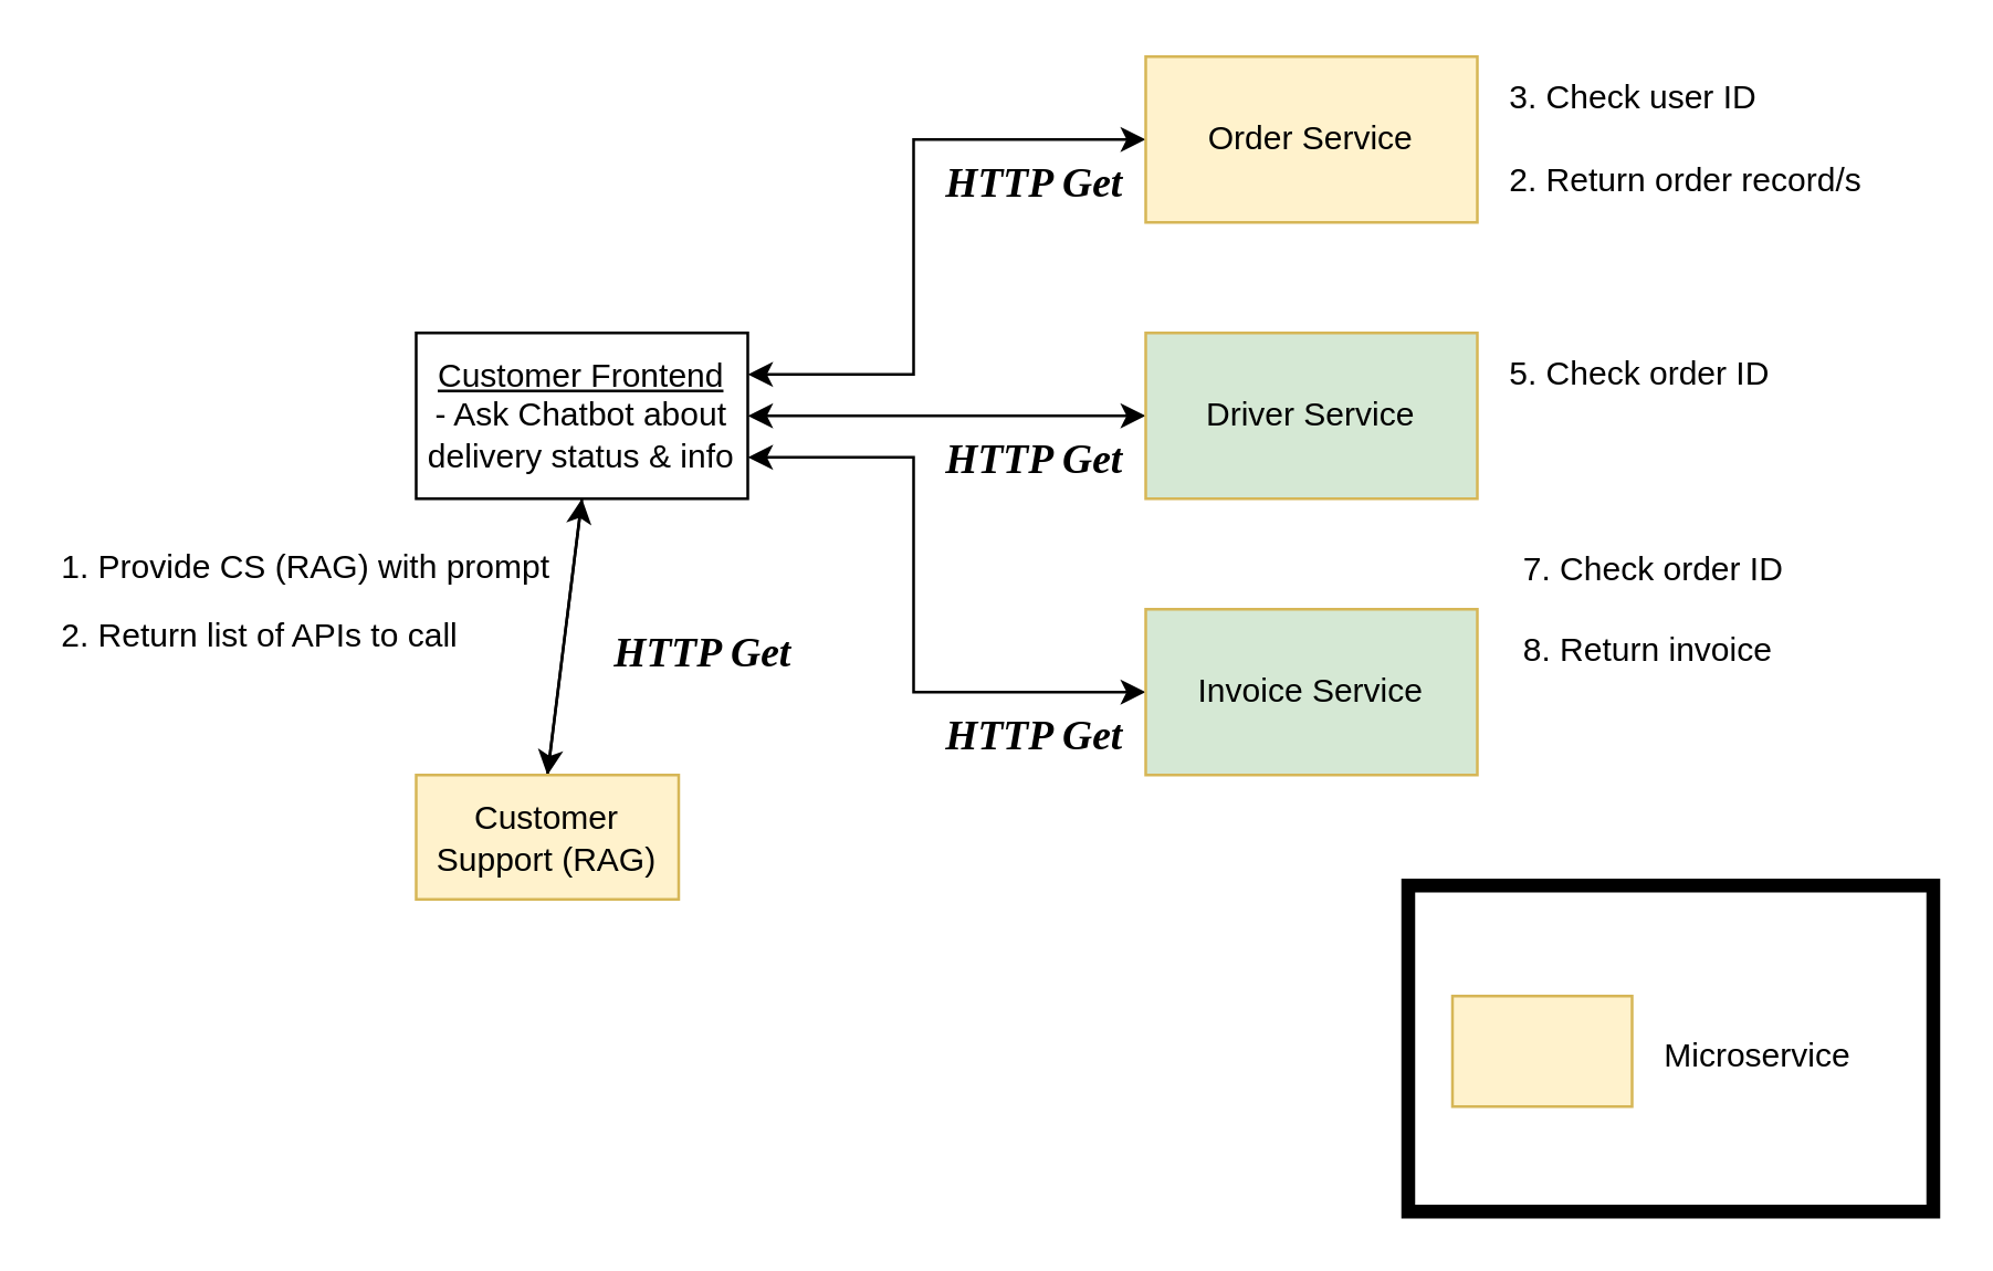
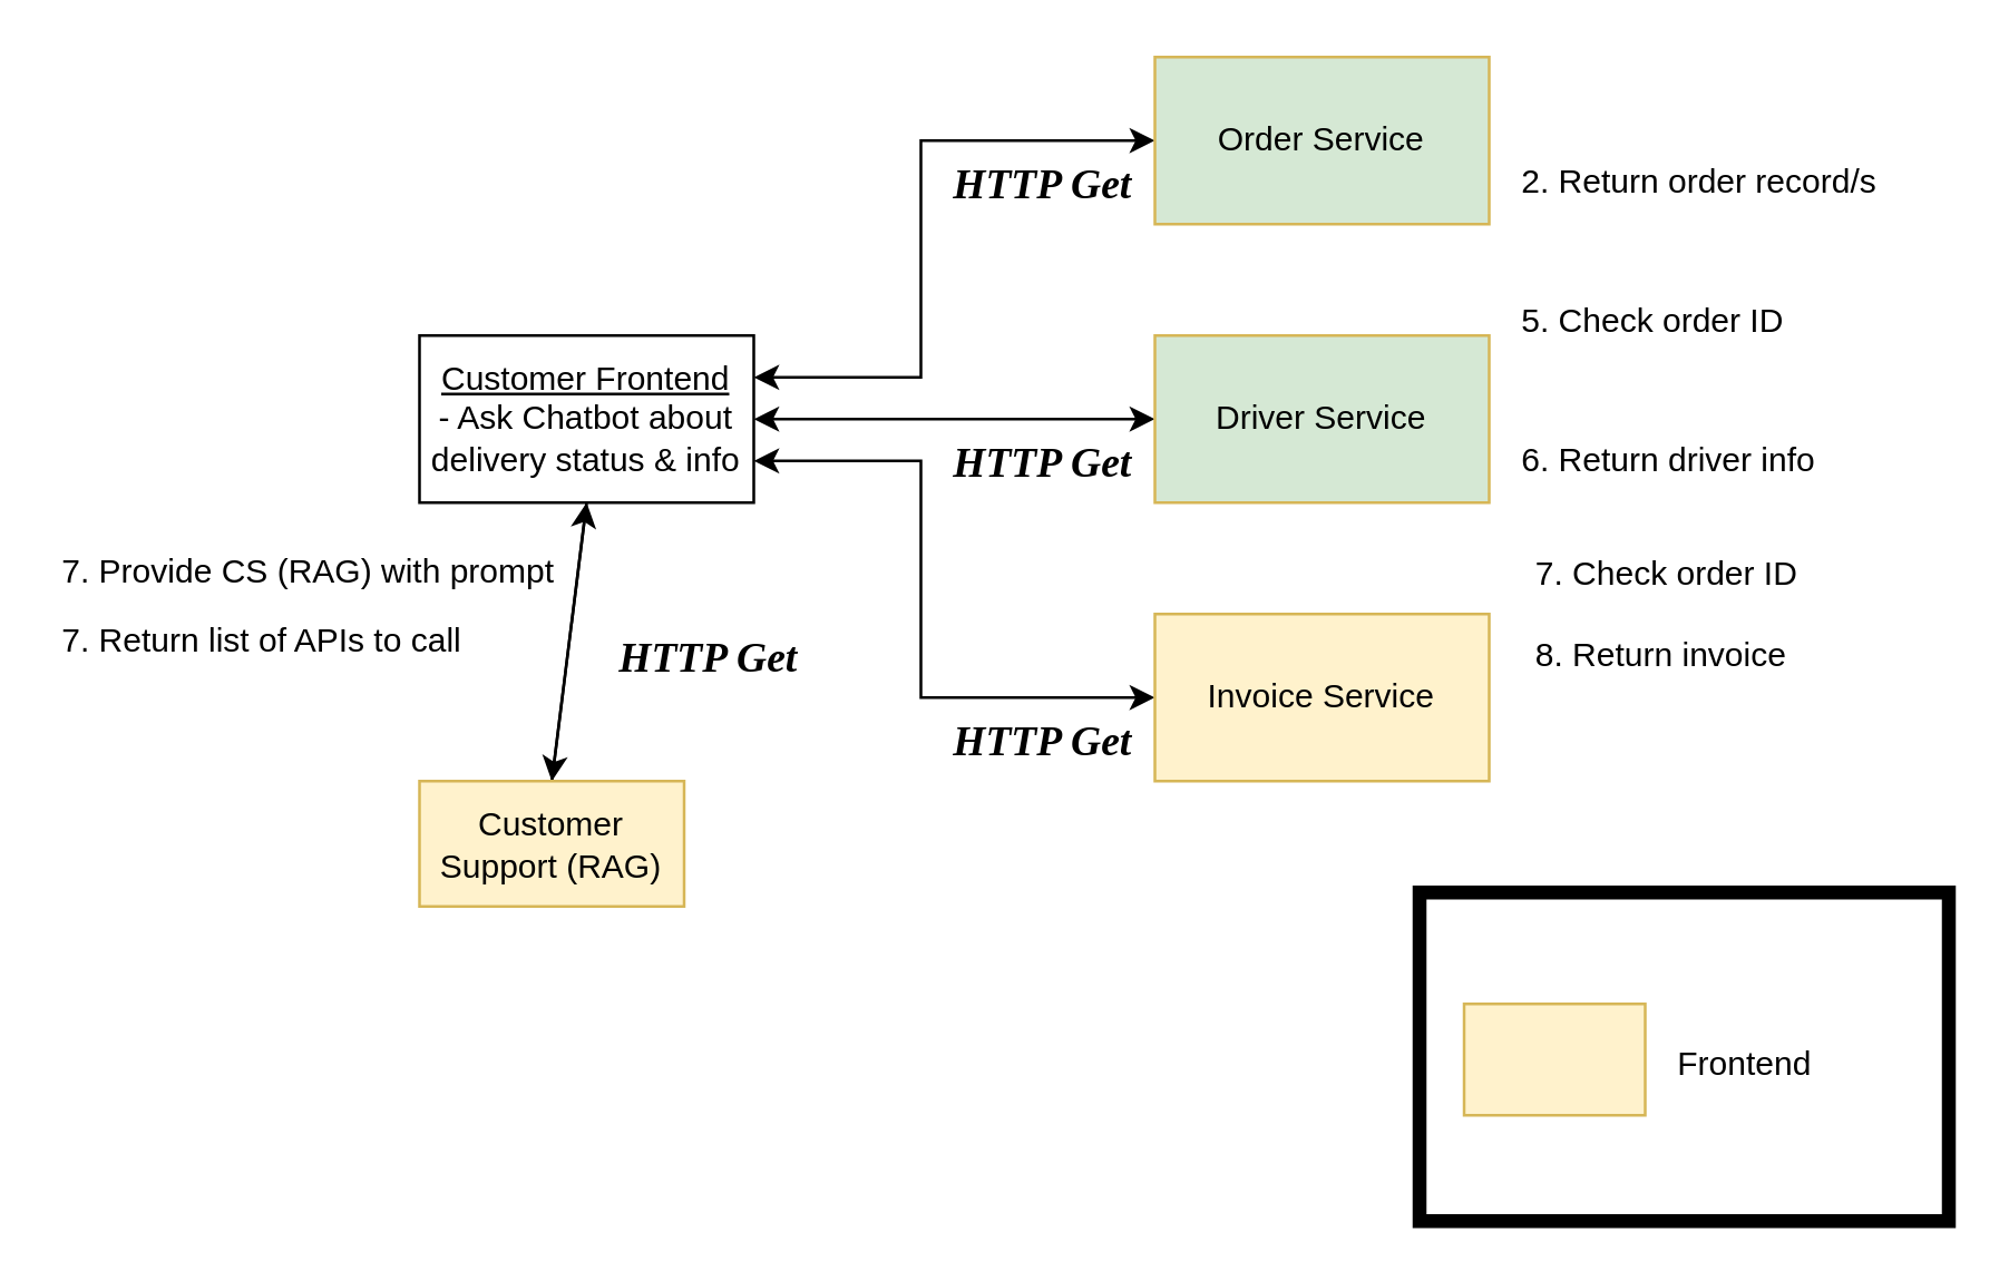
  <mxCell id="0" />
  <mxCell id="1" parent="0" />
  <mxCell id="2" style="edgeStyle=none;html=1;exitX=0.5;exitY=1;exitDx=0;exitDy=0;entryX=0.5;entryY=0;entryDx=0;entryDy=0;" parent="1" source="6" target="9" edge="1"><mxGeometry relative="1" as="geometry" /></mxCell>
  <mxCell id="3" style="edgeStyle=orthogonalEdgeStyle;html=1;exitX=1;exitY=0.25;exitDx=0;exitDy=0;entryX=0;entryY=0.5;entryDx=0;entryDy=0;rounded=0;curved=0;startArrow=classic;startFill=1;" edge="1" parent="1" source="6" target="10"><mxGeometry relative="1" as="geometry"><Array as="points"><mxPoint x="330" y="135" /><mxPoint x="330" y="50" /></Array></mxGeometry></mxCell>
  <mxCell id="4" style="edgeStyle=none;html=1;exitX=1;exitY=0.5;exitDx=0;exitDy=0;entryX=0;entryY=0.5;entryDx=0;entryDy=0;startArrow=classic;startFill=1;" edge="1" parent="1" source="6" target="11"><mxGeometry relative="1" as="geometry" /></mxCell>
  <mxCell id="5" style="edgeStyle=orthogonalEdgeStyle;html=1;exitX=1;exitY=0.75;exitDx=0;exitDy=0;entryX=0;entryY=0.5;entryDx=0;entryDy=0;rounded=0;startArrow=classic;startFill=1;" edge="1" parent="1" source="6" target="18"><mxGeometry relative="1" as="geometry"><Array as="points"><mxPoint x="330" y="165" /><mxPoint x="330" y="250" /></Array></mxGeometry></mxCell>
  <mxCell id="6" value="&lt;u&gt;&lt;font color=&quot;#000000&quot;&gt;Customer Frontend&lt;/font&gt;&lt;br&gt;&lt;/u&gt;&lt;span style=&quot;background-color: transparent; color: light-dark(rgb(0, 0, 0), rgb(255, 255, 255));&quot;&gt;- Ask Chatbot about delivery status &amp;amp; info&lt;/span&gt;" style="rounded=0;whiteSpace=wrap;html=1;align=center;" parent="1" vertex="1"><mxGeometry x="150" y="120" width="120" height="60" as="geometry" /></mxCell>
  <mxCell id="7" style="edgeStyle=orthogonalEdgeStyle;rounded=0;orthogonalLoop=1;jettySize=auto;html=1;exitX=0;exitY=0.5;exitDx=0;exitDy=0;entryX=0;entryY=0.5;entryDx=0;entryDy=0;" parent="1" source="9" target="9" edge="1"><mxGeometry relative="1" as="geometry" /></mxCell>
  <mxCell id="8" style="edgeStyle=none;html=1;exitX=0.5;exitY=0;exitDx=0;exitDy=0;entryX=0.5;entryY=1;entryDx=0;entryDy=0;" parent="1" source="9" target="6" edge="1"><mxGeometry relative="1" as="geometry" /></mxCell>
  <mxCell id="9" value="Customer Support (RAG)" style="rounded=0;whiteSpace=wrap;html=1;fillColor=#fff2cc;strokeColor=#d6b656;" parent="1" vertex="1"><mxGeometry x="150" y="280" width="95" height="45" as="geometry" /></mxCell>
- <mxCell id="10" value="Order Service" style="rounded=0;whiteSpace=wrap;html=1;fillColor=#fff2cc;strokeColor=#d6b656;" parent="1" vertex="1"><mxGeometry x="414" y="20" width="120" height="60" as="geometry" /></mxCell>
+ <mxCell id="10" value="Order Service" style="rounded=0;whiteSpace=wrap;html=1;fillColor=#d5e8d4;strokeColor=#d6b656;" parent="1" vertex="1"><mxGeometry x="414" y="20" width="120" height="60" as="geometry" /></mxCell>
  <mxCell id="11" value="Driver Service" style="rounded=0;whiteSpace=wrap;html=1;fillColor=#d5e8d4;strokeColor=#d6b656;" parent="1" vertex="1"><mxGeometry x="414" y="120" width="120" height="60" as="geometry" /></mxCell>
- <mxCell id="12" value="&lt;span style=&quot;background-color: transparent; color: light-dark(rgb(0, 0, 0), rgb(255, 255, 255));&quot;&gt;1. Provide CS (RAG) with prompt&lt;/span&gt;" style="text;html=1;align=left;verticalAlign=middle;resizable=0;points=[];autosize=1;strokeColor=none;fillColor=none;" parent="1" vertex="1"><mxGeometry x="20" y="190" width="200" height="30" as="geometry" /></mxCell>
- <mxCell id="13" value="3. Check user ID" style="text;html=1;align=left;verticalAlign=middle;resizable=0;points=[];autosize=1;strokeColor=none;fillColor=none;" parent="1" vertex="1"><mxGeometry x="544" y="20" width="110" height="30" as="geometry" /></mxCell>
+ <mxCell id="12" value="&lt;span style=&quot;background-color: transparent; color: light-dark(rgb(0, 0, 0), rgb(255, 255, 255));&quot;&gt;7. Provide CS (RAG) with prompt&lt;/span&gt;" style="text;html=1;align=left;verticalAlign=middle;resizable=0;points=[];autosize=1;strokeColor=none;fillColor=none;" parent="1" vertex="1"><mxGeometry x="20" y="190" width="200" height="30" as="geometry" /></mxCell>
  <mxCell id="14" value="2. Return order record/s" style="text;html=1;align=left;verticalAlign=middle;resizable=0;points=[];autosize=1;strokeColor=none;fillColor=none;" parent="1" vertex="1"><mxGeometry x="544" y="50" width="150" height="30" as="geometry" /></mxCell>
- <mxCell id="15" value="5. Check order ID" style="text;html=1;align=left;verticalAlign=middle;resizable=0;points=[];autosize=1;strokeColor=none;fillColor=none;" parent="1" vertex="1"><mxGeometry x="544" y="120" width="120" height="30" as="geometry" /></mxCell>
- <mxCell id="17" value="&lt;span style=&quot;background-color: transparent; color: light-dark(rgb(0, 0, 0), rgb(255, 255, 255));&quot;&gt;2. Return list of APIs to call&lt;/span&gt;" style="text;html=1;align=left;verticalAlign=middle;resizable=0;points=[];autosize=1;strokeColor=none;fillColor=none;" parent="1" vertex="1"><mxGeometry x="20" y="215" width="170" height="30" as="geometry" /></mxCell>
- <mxCell id="18" value="Invoice Service" style="rounded=0;whiteSpace=wrap;html=1;fillColor=#d5e8d4;strokeColor=#d6b656;" parent="1" vertex="1"><mxGeometry x="414" y="220" width="120" height="60" as="geometry" /></mxCell>
+ <mxCell id="15" value="5. Check order ID" style="text;html=1;align=left;verticalAlign=middle;resizable=0;points=[];autosize=1;strokeColor=none;fillColor=none;" parent="1" vertex="1"><mxGeometry x="544" y="100" width="120" height="30" as="geometry" /></mxCell>
+ <mxCell id="16" value="6. Return driver info" style="text;html=1;align=left;verticalAlign=middle;resizable=0;points=[];autosize=1;strokeColor=none;fillColor=none;" parent="1" vertex="1"><mxGeometry x="544" y="150" width="130" height="30" as="geometry" /></mxCell>
+ <mxCell id="17" value="&lt;span style=&quot;background-color: transparent; color: light-dark(rgb(0, 0, 0), rgb(255, 255, 255));&quot;&gt;7. Return list of APIs to call&lt;/span&gt;" style="text;html=1;align=left;verticalAlign=middle;resizable=0;points=[];autosize=1;strokeColor=none;fillColor=none;" parent="1" vertex="1"><mxGeometry x="20" y="215" width="170" height="30" as="geometry" /></mxCell>
+ <mxCell id="18" value="Invoice Service" style="rounded=0;whiteSpace=wrap;html=1;fillColor=#fff2cc;strokeColor=#d6b656;" parent="1" vertex="1"><mxGeometry x="414" y="220" width="120" height="60" as="geometry" /></mxCell>
  <mxCell id="19" value="7. Check order ID&lt;div&gt;&lt;font color=&quot;#000000&quot;&gt;&lt;br&gt;&lt;/font&gt;&lt;div&gt;8. Return invoice&lt;/div&gt;&lt;/div&gt;" style="text;html=1;align=left;verticalAlign=middle;resizable=0;points=[];autosize=1;strokeColor=none;fillColor=none;" parent="1" vertex="1"><mxGeometry x="549" y="190" width="120" height="60" as="geometry" /></mxCell>
  <mxCell id="20" value="&lt;h5&gt;&lt;font style=&quot;font-size: 15px;&quot; face=&quot;Lucida Console&quot;&gt;&lt;i&gt;HTTP Get&lt;/i&gt;&lt;/font&gt;&lt;/h5&gt;" style="text;html=1;align=left;verticalAlign=middle;whiteSpace=wrap;rounded=0;" parent="1" vertex="1"><mxGeometry x="220" y="220" width="100" height="30" as="geometry" /></mxCell>
  <mxCell id="21" value="&lt;h5&gt;&lt;font style=&quot;font-size: 15px;&quot; face=&quot;Lucida Console&quot;&gt;&lt;i&gt;HTTP Get&lt;/i&gt;&lt;/font&gt;&lt;/h5&gt;" style="text;html=1;align=left;verticalAlign=middle;whiteSpace=wrap;rounded=0;" parent="1" vertex="1"><mxGeometry x="340" y="150" width="80" height="30" as="geometry" /></mxCell>
  <mxCell id="22" value="" style="rounded=0;whiteSpace=wrap;html=1;strokeWidth=5;perimeterSpacing=6;" parent="1" vertex="1"><mxGeometry x="509" y="320" width="190" height="118" as="geometry" /></mxCell>
  <mxCell id="23" value="" style="rounded=0;whiteSpace=wrap;html=1;fillColor=#fff2cc;strokeColor=#d6b656;" parent="1" vertex="1"><mxGeometry x="525" y="360" width="65" height="40" as="geometry" /></mxCell>
- <mxCell id="24" value="Microservice" style="text;whiteSpace=wrap;align=left;fontColor=#000000;labelBackgroundColor=none;" parent="1" vertex="1"><mxGeometry x="599.5" y="367.75" width="73" height="24.5" as="geometry" /></mxCell>
+ <mxCell id="24" value="Frontend" style="text;whiteSpace=wrap;align=left;fontColor=#000000;labelBackgroundColor=none;" parent="1" vertex="1"><mxGeometry x="599.5" y="367.75" width="73" height="24.5" as="geometry" /></mxCell>
  <mxCell id="25" value="&lt;h5&gt;&lt;font style=&quot;font-size: 15px;&quot; face=&quot;Lucida Console&quot;&gt;&lt;i&gt;HTTP Get&lt;/i&gt;&lt;/font&gt;&lt;/h5&gt;" style="text;html=1;align=left;verticalAlign=middle;whiteSpace=wrap;rounded=0;" vertex="1" parent="1"><mxGeometry x="340" y="250" width="80" height="30" as="geometry" /></mxCell>
  <mxCell id="26" value="&lt;h5&gt;&lt;font style=&quot;font-size: 15px;&quot; face=&quot;Lucida Console&quot;&gt;&lt;i&gt;HTTP Get&lt;/i&gt;&lt;/font&gt;&lt;/h5&gt;" style="text;html=1;align=left;verticalAlign=middle;whiteSpace=wrap;rounded=0;" vertex="1" parent="1"><mxGeometry x="340" y="50" width="80" height="30" as="geometry" /></mxCell>
